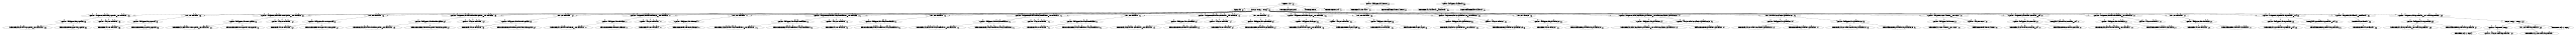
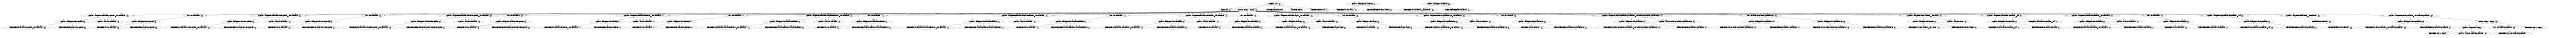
  digraph {
    n1 [label=<(METHOD,&lt;init&gt;)<SUB>237</SUB>>]
    n2 [label=<(PARAM,this)<SUB>237</SUB>>]
    n3 [label=<(BLOCK,&lt;empty&gt;,&lt;empty&gt;)<SUB>237</SUB>>]
    n4 [label=<(MODIFIER,CONSTRUCTOR)>]
    n5 [label=<(MODIFIER,PUBLIC)>]
    n6 [label=<(METHOD_RETURN,void)<SUB>240</SUB>>]
    n7 [label=<(&lt;operator&gt;.assignment,Hashtable properties = new Hashtable())<SUB>155</SUB>>]
    n8 [label=<(&lt;init&gt;,new Hashtable())<SUB>155</SUB>>]
    n9 [label=<(&lt;operator&gt;.assignment,Hashtable userProperties = new Hashtable())<SUB>162</SUB>>]
    n10 [label=<(&lt;init&gt;,new Hashtable())<SUB>162</SUB>>]
    n11 [label=<(&lt;operator&gt;.assignment,Hashtable inheritedProperties = new Hashtable())<SUB>169</SUB>>]
    n12 [label=<(&lt;init&gt;,new Hashtable())<SUB>169</SUB>>]
    n13 [label=<(&lt;operator&gt;.assignment,Hashtable references = new Hashtable())<SUB>171</SUB>>]
    n14 [label=<(&lt;init&gt;,new Hashtable())<SUB>171</SUB>>]
    n15 [label=<(&lt;operator&gt;.assignment,Hashtable dataClassDefinitions = new Hashtable())<SUB>176</SUB>>]
    n16 [label=<(&lt;init&gt;,new Hashtable())<SUB>176</SUB>>]
    n17 [label=<(&lt;operator&gt;.assignment,Hashtable taskClassDefinitions = new Hashtable())<SUB>178</SUB>>]
    n18 [label=<(&lt;init&gt;,new Hashtable())<SUB>178</SUB>>]
    n19 [label=<(&lt;operator&gt;.assignment,Hashtable createdTasks = new Hashtable())<SUB>184</SUB>>]
    n20 [label=<(&lt;init&gt;,new Hashtable())<SUB>184</SUB>>]
    n21 [label=<(&lt;operator&gt;.assignment,Hashtable targets = new Hashtable())<SUB>186</SUB>>]
    n22 [label=<(&lt;init&gt;,new Hashtable())<SUB>186</SUB>>]
    n23 [label=<(&lt;operator&gt;.assignment,FilterSet globalFilterSet = new FilterSet())<SUB>188</SUB>>]
    n24 [label=<(&lt;init&gt;,new FilterSet())<SUB>188</SUB>>]
    n25 [label=<(&lt;operator&gt;.assignment,FilterSetCollection globalFilters = new FilterSetCollection(globalFilterSet))<SUB>194</SUB>>]
    n26 [label=<(&lt;init&gt;,new FilterSetCollection(globalFilterSet))<SUB>195</SUB>>]
    n27 [label=<(&lt;operator&gt;.assignment,Vector listeners = new Vector())<SUB>201</SUB>>]
    n28 [label=<(&lt;operator&gt;.assignment,ClassLoader coreLoader = null)<SUB>207</SUB>>]
    n29 [label=<(&lt;operator&gt;.assignment,Hashtable threadTasks = new Hashtable())<SUB>210</SUB>>]
    n30 [label=<(&lt;init&gt;,new Hashtable())<SUB>210</SUB>>]
    n31 [label=<(&lt;operator&gt;.assignment,InputHandler inputHandler = null)<SUB>215</SUB>>]
    n32 [label=<(&lt;operator&gt;.assignment,this.fileUtils = newFileUtils())<SUB>238</SUB>>]
    n33 [label=<(&lt;operator&gt;.assignment,this.inputHandler = new DefaultInputHandler())<SUB>239</SUB>>]
    n34 [label=<(&lt;operator&gt;.fieldAccess,this.properties)<SUB>155</SUB>>]
    n35 [label=<(&lt;operator&gt;.alloc,new Hashtable())<SUB>155</SUB>>]
    n36 [label=<(&lt;operator&gt;.fieldAccess,this.properties)<SUB>155</SUB>>]
    n37 [label=<(&lt;operator&gt;.fieldAccess,this.userProperties)<SUB>162</SUB>>]
    n38 [label=<(&lt;operator&gt;.alloc,new Hashtable())<SUB>162</SUB>>]
    n39 [label=<(&lt;operator&gt;.fieldAccess,this.userProperties)<SUB>162</SUB>>]
    n40 [label=<(&lt;operator&gt;.fieldAccess,this.inheritedProperties)<SUB>169</SUB>>]
    n41 [label=<(&lt;operator&gt;.alloc,new Hashtable())<SUB>169</SUB>>]
    n42 [label=<(&lt;operator&gt;.fieldAccess,this.inheritedProperties)<SUB>169</SUB>>]
    n43 [label=<(&lt;operator&gt;.fieldAccess,this.references)<SUB>171</SUB>>]
    n44 [label=<(&lt;operator&gt;.alloc,new Hashtable())<SUB>171</SUB>>]
    n45 [label=<(&lt;operator&gt;.fieldAccess,this.references)<SUB>171</SUB>>]
    n46 [label=<(&lt;operator&gt;.fieldAccess,this.dataClassDefinitions)<SUB>176</SUB>>]
    n47 [label=<(&lt;operator&gt;.alloc,new Hashtable())<SUB>176</SUB>>]
    n48 [label=<(&lt;operator&gt;.fieldAccess,this.dataClassDefinitions)<SUB>176</SUB>>]
    n49 [label=<(&lt;operator&gt;.fieldAccess,this.taskClassDefinitions)<SUB>178</SUB>>]
    n50 [label=<(&lt;operator&gt;.alloc,new Hashtable())<SUB>178</SUB>>]
    n51 [label=<(&lt;operator&gt;.fieldAccess,this.taskClassDefinitions)<SUB>178</SUB>>]
    n52 [label=<(&lt;operator&gt;.fieldAccess,this.createdTasks)<SUB>184</SUB>>]
    n53 [label=<(&lt;operator&gt;.alloc,new Hashtable())<SUB>184</SUB>>]
    n54 [label=<(&lt;operator&gt;.fieldAccess,this.createdTasks)<SUB>184</SUB>>]
    n55 [label=<(&lt;operator&gt;.fieldAccess,this.targets)<SUB>186</SUB>>]
    n56 [label=<(&lt;operator&gt;.alloc,new Hashtable())<SUB>186</SUB>>]
    n57 [label=<(&lt;operator&gt;.fieldAccess,this.targets)<SUB>186</SUB>>]
    n58 [label=<(&lt;operator&gt;.fieldAccess,this.globalFilterSet)<SUB>188</SUB>>]
    n59 [label=<(&lt;operator&gt;.alloc,new FilterSet())<SUB>188</SUB>>]
    n60 [label=<(&lt;operator&gt;.fieldAccess,this.globalFilterSet)<SUB>188</SUB>>]
    n61 [label=<(&lt;operator&gt;.fieldAccess,this.globalFilters)<SUB>194</SUB>>]
    n62 [label=<(&lt;operator&gt;.alloc,new FilterSetCollection(globalFilterSet))<SUB>195</SUB>>]
    n63 [label=<(&lt;operator&gt;.fieldAccess,this.globalFilters)<SUB>194</SUB>>]
    n64 [label=<(&lt;operator&gt;.fieldAccess,this.globalFilterSet)<SUB>195</SUB>>]
    n65 [label=<(&lt;operator&gt;.fieldAccess,this.listeners)<SUB>201</SUB>>]
    n66 [label=<(&lt;operator&gt;.alloc,new Vector())<SUB>201</SUB>>]
    n67 [label=<(&lt;operator&gt;.fieldAccess,this.coreLoader)<SUB>207</SUB>>]
    n68 [label=<(LITERAL,null,ClassLoader coreLoader = null)<SUB>207</SUB>>]
    n69 [label=<(&lt;operator&gt;.fieldAccess,this.threadTasks)<SUB>210</SUB>>]
    n70 [label=<(&lt;operator&gt;.alloc,new Hashtable())<SUB>210</SUB>>]
    n71 [label=<(&lt;operator&gt;.fieldAccess,this.threadTasks)<SUB>210</SUB>>]
    n72 [label=<(&lt;operator&gt;.fieldAccess,this.inputHandler)<SUB>215</SUB>>]
-   n73 [label=<(LITERAL,null,InputHandler inputHandler = null)<SUB>215</SUB>>]
    n74 [label=<(newFileUtils,newFileUtils())<SUB>238</SUB>>]
    n75 [label=<(&lt;operator&gt;.fieldAccess,this.inputHandler)<SUB>239</SUB>>]
    n76 [label=<(BLOCK,&lt;empty&gt;,&lt;empty&gt;)<SUB>239</SUB>>]
    n77 [label=<(IDENTIFIER,this,Hashtable properties = new Hashtable())<SUB>155</SUB>>]
    n78 [label=<(FIELD_IDENTIFIER,properties,properties)<SUB>155</SUB>>]
    n79 [label=<(IDENTIFIER,this,new Hashtable())<SUB>155</SUB>>]
    n80 [label=<(FIELD_IDENTIFIER,properties,properties)<SUB>155</SUB>>]
    n81 [label=<(IDENTIFIER,this,Hashtable userProperties = new Hashtable())<SUB>162</SUB>>]
    n82 [label=<(FIELD_IDENTIFIER,userProperties,userProperties)<SUB>162</SUB>>]
    n83 [label=<(IDENTIFIER,this,new Hashtable())<SUB>162</SUB>>]
    n84 [label=<(FIELD_IDENTIFIER,userProperties,userProperties)<SUB>162</SUB>>]
    n85 [label=<(IDENTIFIER,this,Hashtable inheritedProperties = new Hashtable())<SUB>169</SUB>>]
    n86 [label=<(FIELD_IDENTIFIER,inheritedProperties,inheritedProperties)<SUB>169</SUB>>]
    n87 [label=<(IDENTIFIER,this,new Hashtable())<SUB>169</SUB>>]
    n88 [label=<(FIELD_IDENTIFIER,inheritedProperties,inheritedProperties)<SUB>169</SUB>>]
    n89 [label=<(IDENTIFIER,this,Hashtable references = new Hashtable())<SUB>171</SUB>>]
    n90 [label=<(FIELD_IDENTIFIER,references,references)<SUB>171</SUB>>]
    n91 [label=<(IDENTIFIER,this,new Hashtable())<SUB>171</SUB>>]
    n92 [label=<(FIELD_IDENTIFIER,references,references)<SUB>171</SUB>>]
    n93 [label=<(IDENTIFIER,this,Hashtable dataClassDefinitions = new Hashtable())<SUB>176</SUB>>]
    n94 [label=<(FIELD_IDENTIFIER,dataClassDefinitions,dataClassDefinitions)<SUB>176</SUB>>]
    n95 [label=<(IDENTIFIER,this,new Hashtable())<SUB>176</SUB>>]
    n96 [label=<(FIELD_IDENTIFIER,dataClassDefinitions,dataClassDefinitions)<SUB>176</SUB>>]
    n97 [label=<(IDENTIFIER,this,Hashtable taskClassDefinitions = new Hashtable())<SUB>178</SUB>>]
    n98 [label=<(FIELD_IDENTIFIER,taskClassDefinitions,taskClassDefinitions)<SUB>178</SUB>>]
    n99 [label=<(IDENTIFIER,this,new Hashtable())<SUB>178</SUB>>]
    n100 [label=<(FIELD_IDENTIFIER,taskClassDefinitions,taskClassDefinitions)<SUB>178</SUB>>]
    n101 [label=<(IDENTIFIER,this,Hashtable createdTasks = new Hashtable())<SUB>184</SUB>>]
    n102 [label=<(FIELD_IDENTIFIER,createdTasks,createdTasks)<SUB>184</SUB>>]
    n103 [label=<(IDENTIFIER,this,new Hashtable())<SUB>184</SUB>>]
    n104 [label=<(FIELD_IDENTIFIER,createdTasks,createdTasks)<SUB>184</SUB>>]
    n105 [label=<(IDENTIFIER,this,Hashtable targets = new Hashtable())<SUB>186</SUB>>]
    n106 [label=<(FIELD_IDENTIFIER,targets,targets)<SUB>186</SUB>>]
    n107 [label=<(IDENTIFIER,this,new Hashtable())<SUB>186</SUB>>]
    n108 [label=<(FIELD_IDENTIFIER,targets,targets)<SUB>186</SUB>>]
    n109 [label=<(IDENTIFIER,this,FilterSet globalFilterSet = new FilterSet())<SUB>188</SUB>>]
    n110 [label=<(FIELD_IDENTIFIER,globalFilterSet,globalFilterSet)<SUB>188</SUB>>]
    n111 [label=<(IDENTIFIER,this,new FilterSet())<SUB>188</SUB>>]
    n112 [label=<(FIELD_IDENTIFIER,globalFilterSet,globalFilterSet)<SUB>188</SUB>>]
    n113 [label=<(IDENTIFIER,this,FilterSetCollection globalFilters = new FilterSetCollection(globalFilterSet))<SUB>194</SUB>>]
    n114 [label=<(FIELD_IDENTIFIER,globalFilters,globalFilters)<SUB>194</SUB>>]
    n115 [label=<(IDENTIFIER,this,new FilterSetCollection(globalFilterSet))<SUB>194</SUB>>]
    n116 [label=<(FIELD_IDENTIFIER,globalFilters,globalFilters)<SUB>194</SUB>>]
    n117 [label=<(IDENTIFIER,this,new FilterSetCollection(globalFilterSet))<SUB>195</SUB>>]
    n118 [label=<(FIELD_IDENTIFIER,globalFilterSet,globalFilterSet)<SUB>195</SUB>>]
    n119 [label=<(IDENTIFIER,this,Vector listeners = new Vector())<SUB>201</SUB>>]
    n120 [label=<(FIELD_IDENTIFIER,listeners,listeners)<SUB>201</SUB>>]
    n121 [label=<(&lt;operator&gt;.fieldAccess,this.listeners)<SUB>201</SUB>>]
    n122 [label=<(IDENTIFIER,this,new Vector())<SUB>201</SUB>>]
    n123 [label=<(FIELD_IDENTIFIER,listeners,listeners)<SUB>201</SUB>>]
    n124 [label=<(IDENTIFIER,this,ClassLoader coreLoader = null)<SUB>207</SUB>>]
    n125 [label=<(FIELD_IDENTIFIER,coreLoader,coreLoader)<SUB>207</SUB>>]
    n126 [label=<(IDENTIFIER,this,Hashtable threadTasks = new Hashtable())<SUB>210</SUB>>]
    n127 [label=<(FIELD_IDENTIFIER,threadTasks,threadTasks)<SUB>210</SUB>>]
    n128 [label=<(IDENTIFIER,this,new Hashtable())<SUB>210</SUB>>]
    n129 [label=<(FIELD_IDENTIFIER,threadTasks,threadTasks)<SUB>210</SUB>>]
    n130 [label=<(IDENTIFIER,this,InputHandler inputHandler = null)<SUB>215</SUB>>]
    n131 [label=<(FIELD_IDENTIFIER,inputHandler,inputHandler)<SUB>215</SUB>>]
    n132 [label=<(&lt;operator&gt;.fieldAccess,this.fileUtils)<SUB>238</SUB>>]
    n133 [label=<(IDENTIFIER,this,this.fileUtils = newFileUtils())<SUB>238</SUB>>]
    n134 [label=<(FIELD_IDENTIFIER,fileUtils,fileUtils)<SUB>238</SUB>>]
    n135 [label=<(IDENTIFIER,FileUtils,newFileUtils())<SUB>238</SUB>>]
    n136 [label=<(IDENTIFIER,this,this.inputHandler = new DefaultInputHandler())<SUB>239</SUB>>]
    n137 [label=<(FIELD_IDENTIFIER,inputHandler,inputHandler)<SUB>239</SUB>>]
    n138 [label=<(&lt;operator&gt;.assignment,&lt;empty&gt;)>]
    n139 [label=<(&lt;init&gt;,new DefaultInputHandler())<SUB>239</SUB>>]
    n140 [label=<(IDENTIFIER,$obj12,&lt;empty&gt;)>]
    n141 [label=<(IDENTIFIER,$obj12,&lt;empty&gt;)>]
    n142 [label=<(&lt;operator&gt;.alloc,new DefaultInputHandler())<SUB>239</SUB>>]
    n143 [label=<(IDENTIFIER,$obj12,new DefaultInputHandler())>]
    n1 -> n2
    n1 -> n3
    n1 -> n4
    n1 -> n5
    n1 -> n6
    n3 -> n7
    n3 -> n8
    n3 -> n9
    n3 -> n10
    n3 -> n11
    n3 -> n12
    n3 -> n13
    n3 -> n14
    n3 -> n15
    n3 -> n16
    n3 -> n17
    n3 -> n18
    n3 -> n19
    n3 -> n20
    n3 -> n21
    n3 -> n22
    n3 -> n23
    n3 -> n24
    n3 -> n25
    n3 -> n26
    n3 -> n27
    n3 -> n28
    n3 -> n29
    n3 -> n30
    n3 -> n31
    n3 -> n32
    n3 -> n33
    n7 -> n34
    n7 -> n35
    n8 -> n36
    n9 -> n37
    n9 -> n38
    n10 -> n39
    n11 -> n40
    n11 -> n41
    n12 -> n42
    n13 -> n43
    n13 -> n44
    n14 -> n45
    n15 -> n46
    n15 -> n47
    n16 -> n48
    n17 -> n49
    n17 -> n50
    n18 -> n51
    n19 -> n52
    n19 -> n53
    n20 -> n54
    n21 -> n55
    n21 -> n56
    n22 -> n57
    n23 -> n58
    n23 -> n59
    n24 -> n60
    n25 -> n61
    n25 -> n62
    n26 -> n63
    n26 -> n64
    n27 -> n65
    n27 -> n66
    n28 -> n67
    n28 -> n68
    n29 -> n69
    n29 -> n70
    n30 -> n71
    n31 -> n72
-   n31 -> n73
    n32 -> n74
    n33 -> n75
    n33 -> n76
    n34 -> n77
    n34 -> n78
    n36 -> n79
    n36 -> n80
    n37 -> n81
    n37 -> n82
    n39 -> n83
    n39 -> n84
    n40 -> n85
    n40 -> n86
    n42 -> n87
    n42 -> n88
    n43 -> n89
    n43 -> n90
    n45 -> n91
    n45 -> n92
    n46 -> n93
    n46 -> n94
    n48 -> n95
    n48 -> n96
    n49 -> n97
    n49 -> n98
    n51 -> n99
    n51 -> n100
    n52 -> n101
    n52 -> n102
    n54 -> n103
    n54 -> n104
    n55 -> n105
    n55 -> n106
    n57 -> n107
    n57 -> n108
    n58 -> n109
    n58 -> n110
    n60 -> n111
    n60 -> n112
    n61 -> n113
    n61 -> n114
    n63 -> n115
    n63 -> n116
    n64 -> n117
    n64 -> n118
    n65 -> n119
    n65 -> n120
    n67 -> n124
    n67 -> n125
    n69 -> n126
    n69 -> n127
    n71 -> n128
    n71 -> n129
    n72 -> n130
    n72 -> n131
    n74 -> n135
    n75 -> n136
    n75 -> n137
    n76 -> n138
    n76 -> n139
    n76 -> n140
    n121 -> n122
    n121 -> n123
    n132 -> n133
    n132 -> n134
    n138 -> n141
    n138 -> n142
    n139 -> n143
  }
